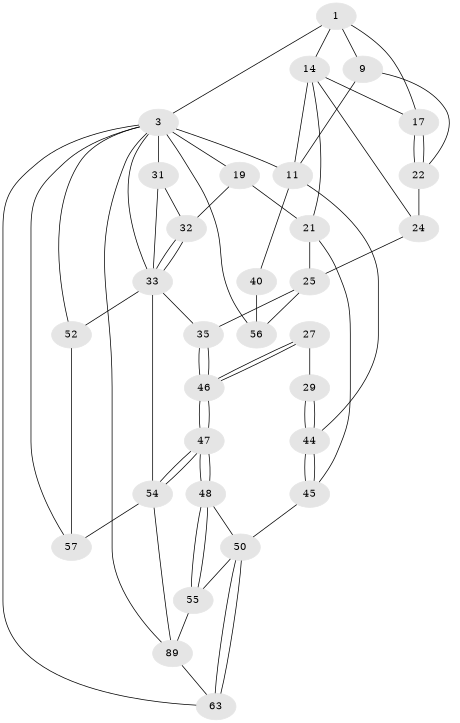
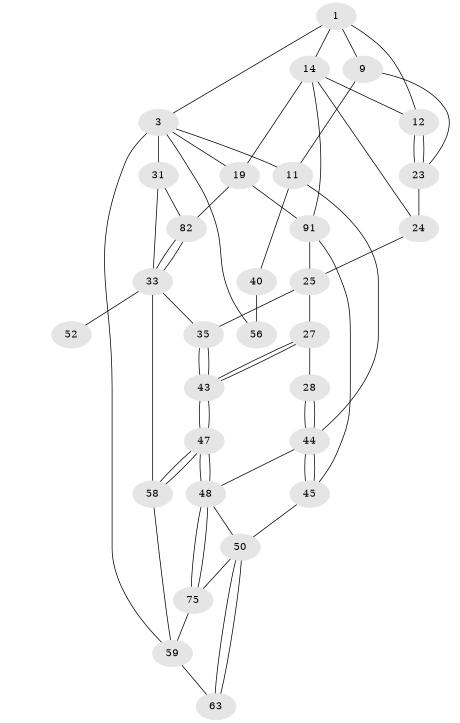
  graph {
    node [color=gray90 style=filled]
    1 [super="+2+6"]
    3 [super="+18+37+4"]
    9 [super="+10"]
    14 [super="+15"]
-   17
+   17 [label=12]
    11 [super="+12+29"]
    19 [super="+20"]
    31
    33 [super="+34+39"]
    52
    56
-   57
-   59 [super="+60" label=89]
+   59 [super="+60"]
    63
-   23 [label=22]
-   21 [super="+22"]
+   23
+   21 [super="+22" label=91]
    24
    40 [super="+46+41"]
    44
-   32
+   32 [label=82]
    35
-   54 [super="+58"]
-   28 [label=29]
+   54 [super="+58" label=58]
+   28
    25 [super="+26+30"]
    45
    27
-   43 [label=46]
+   43
    47
    48 [super="+49"]
    50 [super="+51"]
-   55
+   55 [label=75]
    1 -- 3 [weight=2]
    1 -- 9 [weight=2]
    1 -- 14
    1 -- 17
    3 -- 11
    3 -- 19
    3 -- 31
-   3 -- 33
-   3 -- 52
    3 -- 56
-   3 -- 57
    3 -- 59
-   3 -- 63
    9 -- 11
    9 -- 23
    14 -- 17
-   14 -- 11
+   14 -- 19
    14 -- 21
    14 -- 24
    17 -- 23
    17 -- 23
    11 -- 40
    11 -- 44
    19 -- 21
    19 -- 32
    31 -- 33
    31 -- 32
    33 -- 52
    33 -- 35
    33 -- 54
-   52 -- 57
    59 -- 63
    23 -- 24
    21 -- 25 [weight=2]
    21 -- 45
    24 -- 25
    40 -- 56 [weight=2]
    44 -- 45
    44 -- 45
+   44 -- 48
    32 -- 33
    32 -- 33
    35 -- 43
    35 -- 43
-   54 -- 57
    54 -- 59
    28 -- 44
    28 -- 44
    25 -- 35
-   25 -- 56
+   25 -- 27
    45 -- 50
    27 -- 28
    27 -- 43
    27 -- 43
    43 -- 47
    43 -- 47
    47 -- 54
    47 -- 54
    47 -- 48
    47 -- 48
    48 -- 50
    48 -- 55
    48 -- 55
    50 -- 63
    50 -- 63
    50 -- 55
    55 -- 59
  }
